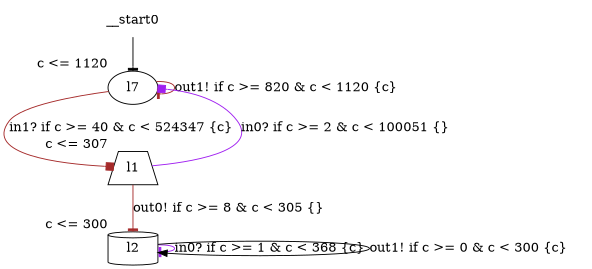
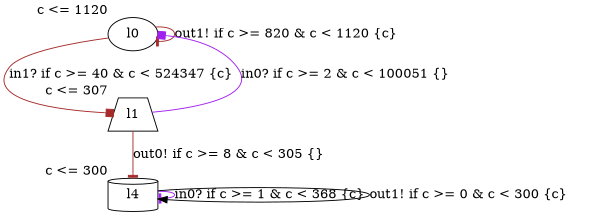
  digraph {
    node [margin=0]
    edge [arrowhead=tee color=brown]
-   __start0 [shape=none margin=""]
-   n2 [label=l7 shape=ellipse xlabel="c <= 1120"]
+   n2 [label=l0 shape=ellipse xlabel="c <= 1120"]
    n3 [label=l1 shape=trapezium xlabel="c <= 307"]
-   n4 [label=l2 shape=cylinder xlabel="c <= 300"]
-   __start0 -> n2 [color=black]
+   n4 [label=l4 shape=cylinder xlabel="c <= 300"]
    n2 -> n2 [label="out1! if c >= 820 & c < 1120 {c} "]
    n2 -> n3 [arrowhead=box label="in1? if c >= 40 & c < 524347 {c} "]
    n3 -> n2 [arrowhead=box color=purple label="in0? if c >= 2 & c < 100051 {} "]
    n3 -> n4 [label="out0! if c >= 8 & c < 305 {} "]
    n4 -> n4 [color=purple label="in0? if c >= 1 & c < 368 {c} "]
    n4 -> n4 [arrowhead=normal color=black label="out1! if c >= 0 & c < 300 {c} "]
  }
